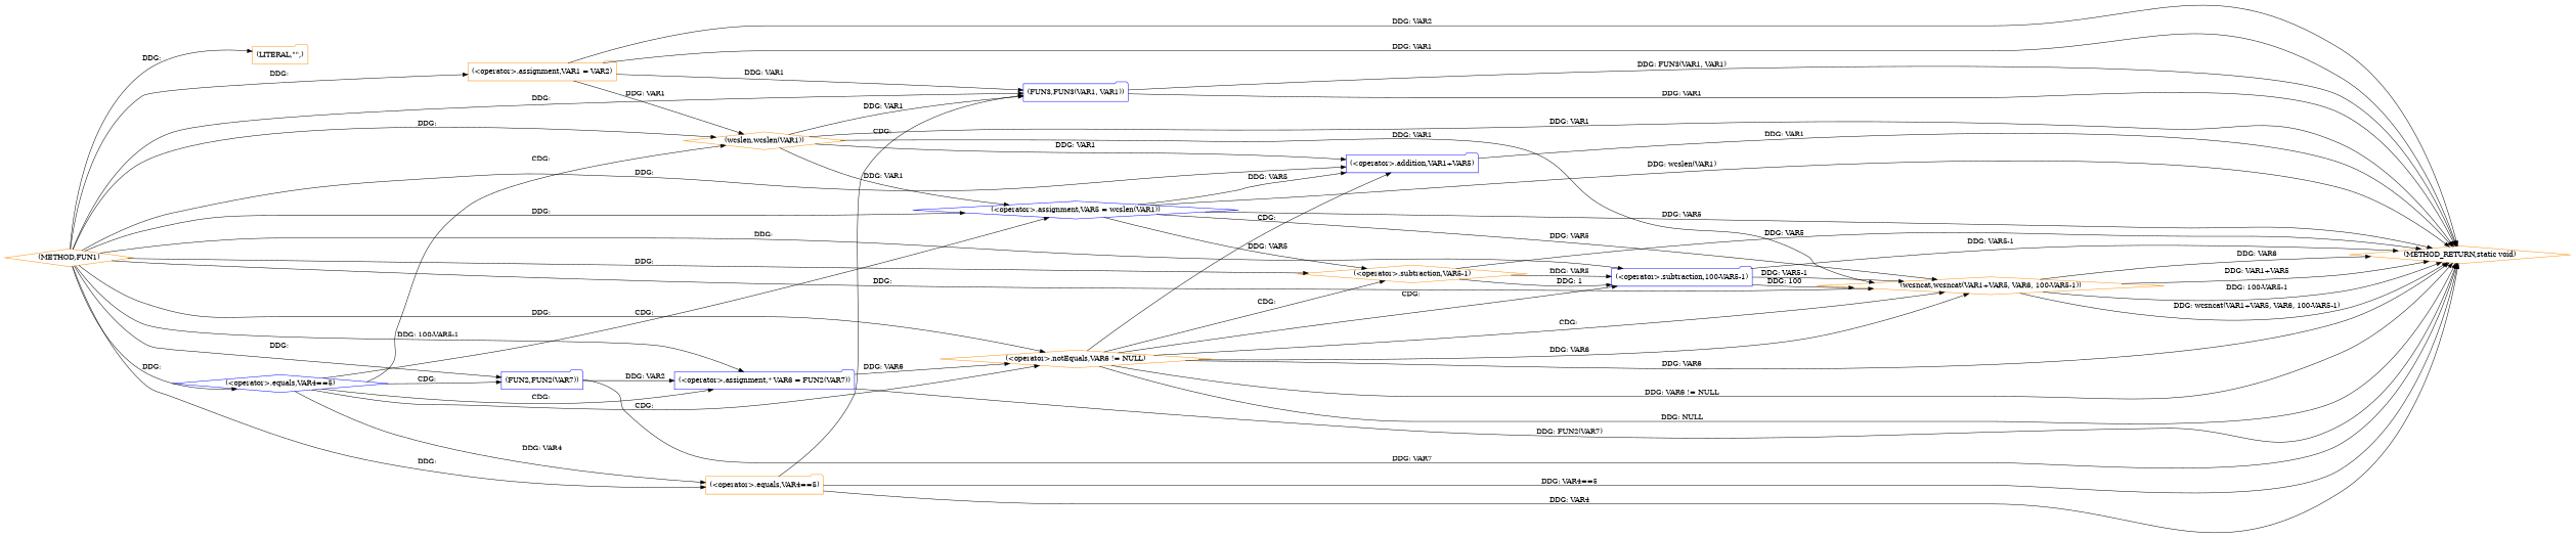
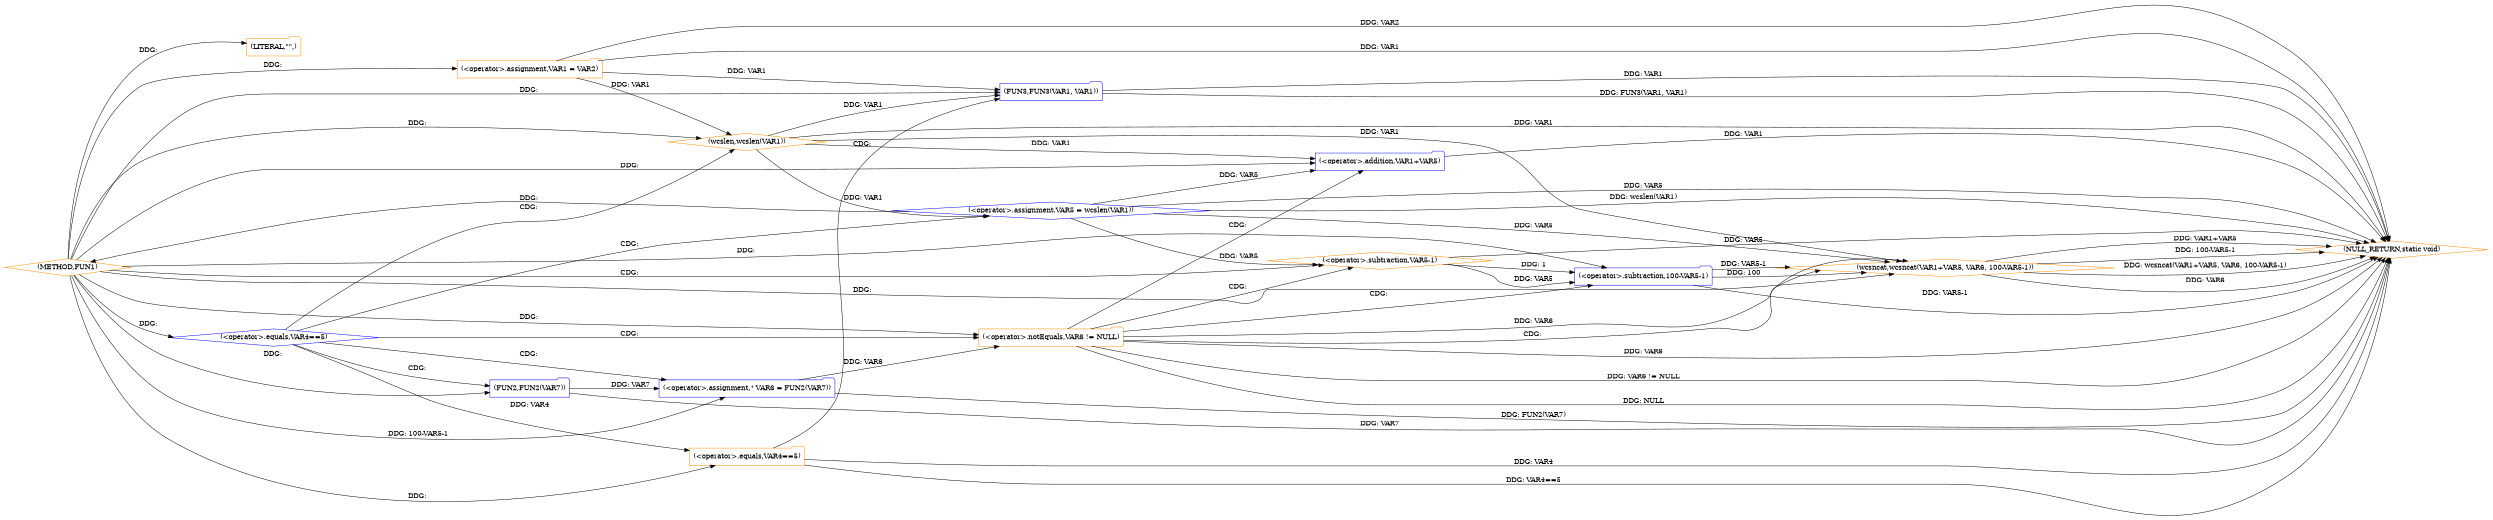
  digraph {
    rankdir=LR
    node [color=darkorange shape=diamond]
    n1 [label="(METHOD,FUN1)"]
    n2 [label="(LITERAL,\"\",)" shape=folder]
    n3 [label="(<operator>.assignment,VAR1 = VAR2)" shape=folder]
    n4 [color=blue label="(<operator>.equals,VAR4==5)"]
    n5 [color=blue label="(<operator>.assignment,VAR5 = wcslen(VAR1))"]
    n6 [label="(wcslen,wcslen(VAR1))"]
    n7 [color=blue label="(<operator>.assignment,* VAR6 = FUN2(VAR7))" shape=folder]
    n8 [color=blue label="(FUN2,FUN2(VAR7))" shape=folder]
-   n9 [label="(<operator>.notEquals,VAR6 != NULL)"]
+   n9 [label="(<operator>.notEquals,VAR6 != NULL)" shape=folder]
    n10 [label="(wcsncat,wcsncat(VAR1+VAR5, VAR6, 100-VAR5-1))"]
    n11 [color=blue label="(<operator>.addition,VAR1+VAR5)" shape=folder]
    n12 [color=blue label="(<operator>.subtraction,100-VAR5-1)" shape=folder]
    n13 [label="(<operator>.subtraction,VAR5-1)"]
    n14 [label="(<operator>.equals,VAR4==5)" shape=folder]
    n15 [color=blue label="(FUN3,FUN3(VAR1, VAR1))" shape=folder]
-   n16 [label="(METHOD_RETURN,static void)"]
+   n16 [label="(NULL_RETURN,static void)"]
    n1 -> n2 [label="DDG: "]
    n1 -> n3 [label="DDG: "]
    n1 -> n4 [label="DDG: "]
-   n1 -> n5 [label="DDG: "]
+   n5 -> n1 [label="DDG: "]
    n1 -> n6 [label="DDG: "]
    n1 -> n7 [label="DDG: 100-VAR5-1"]
    n1 -> n8 [label="DDG: "]
    n1 -> n9 [label="DDG: "]
    n1 -> n10 [label="DDG: "]
    n1 -> n11 [label="DDG: "]
    n1 -> n12 [label="DDG: "]
-   n1 -> n13 [label="DDG: "]
+   n1 -> n13 [label="CDG: "]
    n1 -> n14 [label="DDG: "]
    n1 -> n15 [label="DDG: "]
    n3 -> n6 [label="DDG: VAR1"]
    n3 -> n15 [label="DDG: VAR1"]
    n3 -> n16 [label="DDG: VAR1"]
    n3 -> n16 [label="DDG: VAR2"]
    n4 -> n5 [label="CDG: "]
    n4 -> n6 [label="CDG: "]
    n4 -> n7 [label="CDG: "]
    n4 -> n8 [label="CDG: "]
    n4 -> n9 [label="CDG: "]
    n4 -> n14 [label="DDG: VAR4"]
    n5 -> n10 [label="DDG: VAR5"]
    n5 -> n11 [label="DDG: VAR5"]
    n5 -> n13 [label="DDG: VAR5"]
    n5 -> n16 [label="DDG: wcslen(VAR1)"]
    n5 -> n16 [label="DDG: VAR5"]
    n6 -> n5 [label="DDG: VAR1"]
    n6 -> n10 [label="DDG: VAR1"]
    n6 -> n11 [label="DDG: VAR1"]
    n6 -> n15 [label="DDG: VAR1"]
    n6 -> n16 [label="DDG: VAR1"]
    n7 -> n9 [label="DDG: VAR6"]
    n7 -> n16 [label="DDG: FUN2(VAR7)"]
-   n8 -> n7 [label="DDG: VAR2"]
+   n8 -> n7 [label="DDG: VAR7"]
    n8 -> n16 [label="DDG: VAR7"]
    n9 -> n10 [label="DDG: VAR6"]
    n9 -> n10 [label="CDG: "]
    n9 -> n11 [label="CDG: "]
    n9 -> n12 [label="CDG: "]
    n9 -> n13 [label="CDG: "]
    n9 -> n16 [label="DDG: VAR6"]
    n9 -> n16 [label="DDG: VAR6 != NULL"]
    n9 -> n16 [label="DDG: NULL"]
    n10 -> n16 [label="DDG: 100-VAR5-1"]
    n10 -> n16 [label="DDG: wcsncat(VAR1+VAR5, VAR6, 100-VAR5-1)"]
    n10 -> n16 [label="DDG: VAR6"]
    n10 -> n16 [label="DDG: VAR1+VAR5"]
    n11 -> n16 [label="DDG: VAR1"]
    n12 -> n10 [label="DDG: 100"]
    n12 -> n10 [label="DDG: VAR5-1"]
    n12 -> n16 [label="DDG: VAR5-1"]
    n13 -> n12 [label="DDG: VAR5"]
    n13 -> n12 [label="DDG: 1"]
    n13 -> n16 [label="DDG: VAR5"]
    n14 -> n15 [label="CDG: "]
    n14 -> n16 [label="DDG: VAR4"]
    n14 -> n16 [label="DDG: VAR4==5"]
    n15 -> n16 [label="DDG: VAR1"]
    n15 -> n16 [label="DDG: FUN3(VAR1, VAR1)"]
  }
